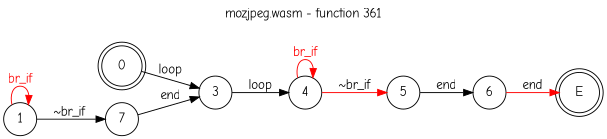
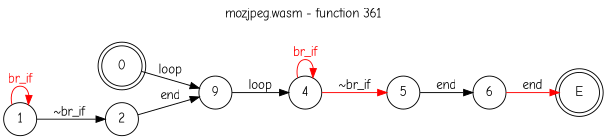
  digraph {
    fontname="Comic Neue"
    label="mozjpeg.wasm - function 361"
    labelfontcolor=black
    labelfontname=Helvetica
    labelfontsize=16
    labelloc=t
    rankdir=LR
    node [fontname="Comic Neue" shape=circle]
    edge [fontname="Comic Neue"]
    0 [shape=doublecircle]
-   3
+   3 [label=9]
    1
-   2 [label=7]
+   2
    E [shape=doublecircle]
    4
    5
    6
    0 -> 3 [label=loop]
    3 -> 4 [label=loop]
    1 -> 1 [color=red fontcolor=red label=br_if]
    1 -> 2 [label="~br_if"]
    2 -> 3 [label=end]
    4 -> 4 [color=red fontcolor=red label=br_if]
    4 -> 5 [color=red label="~br_if"]
    5 -> 6 [label=end]
    6 -> E [color=red label=end]
  }
